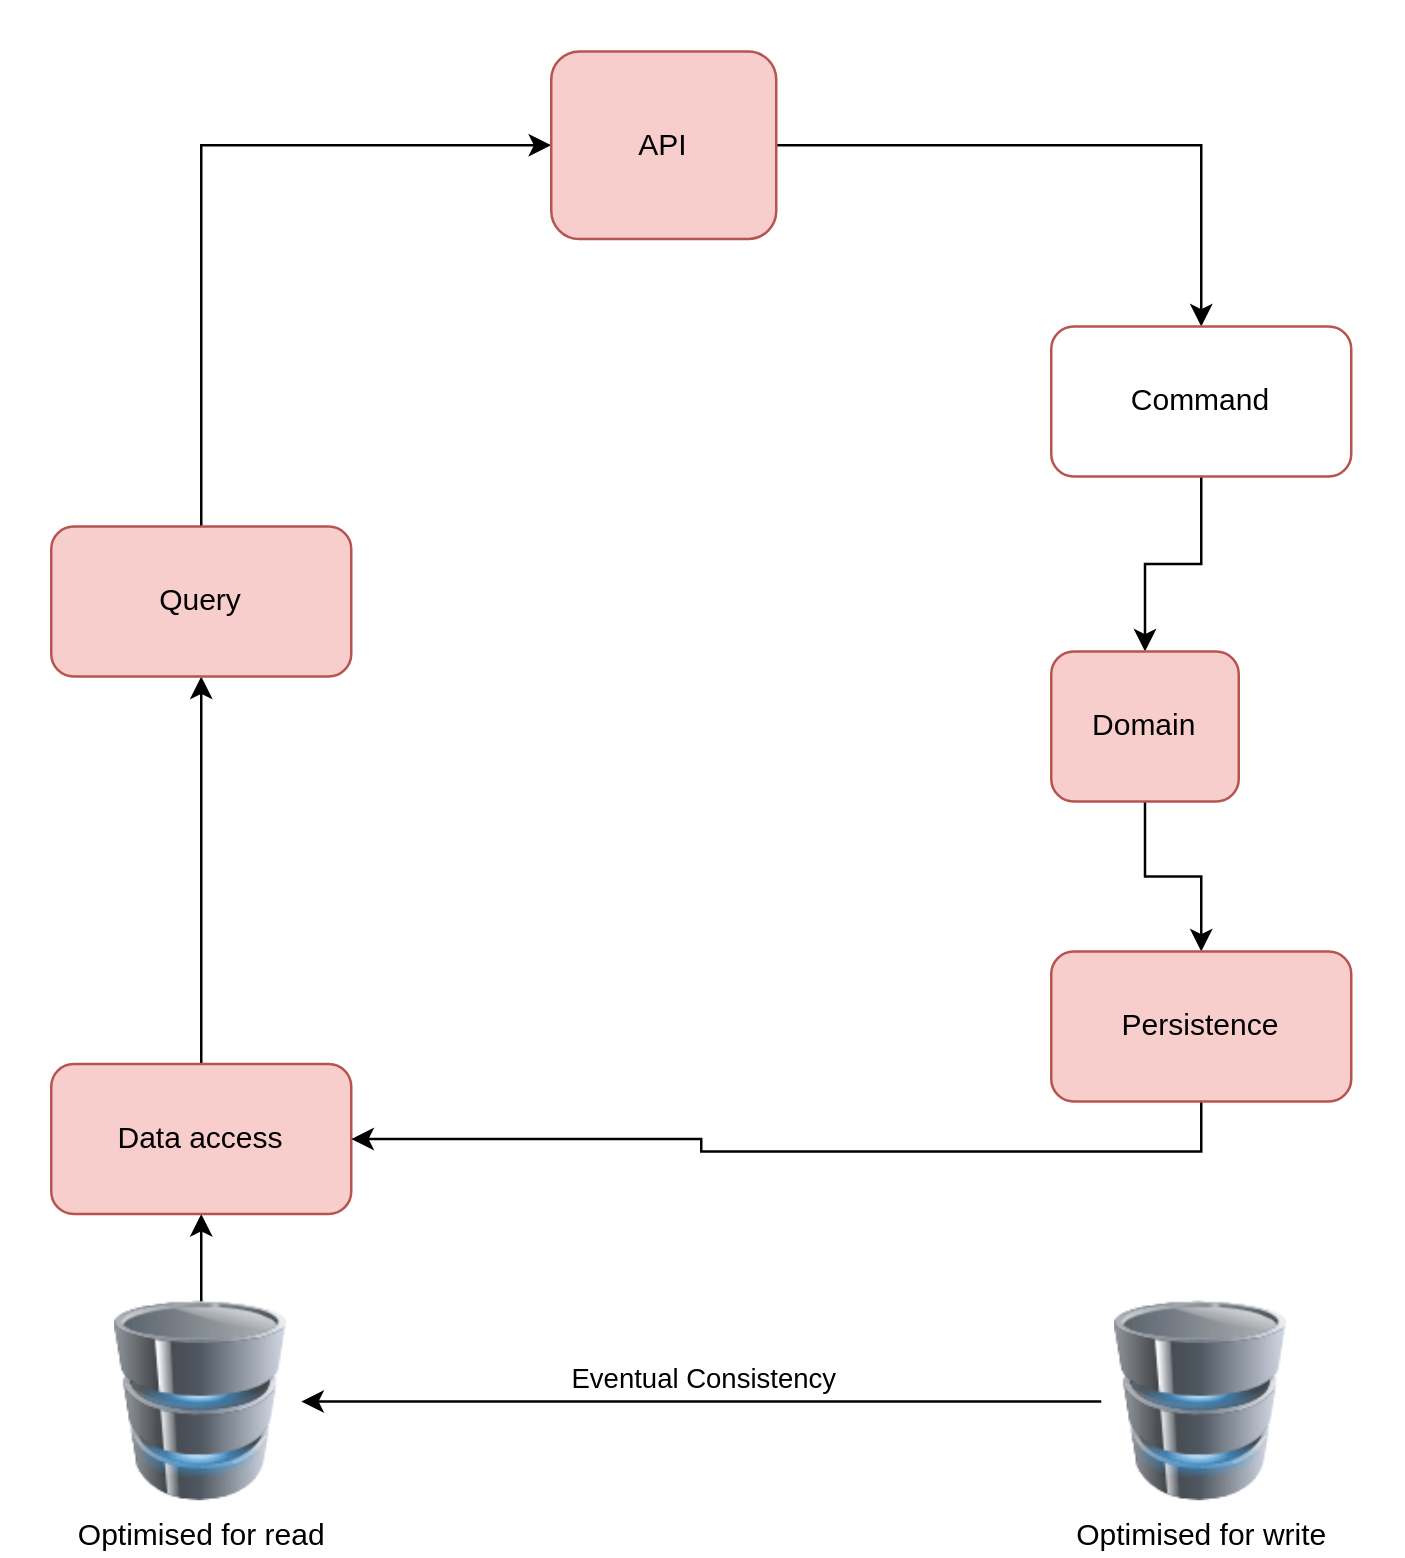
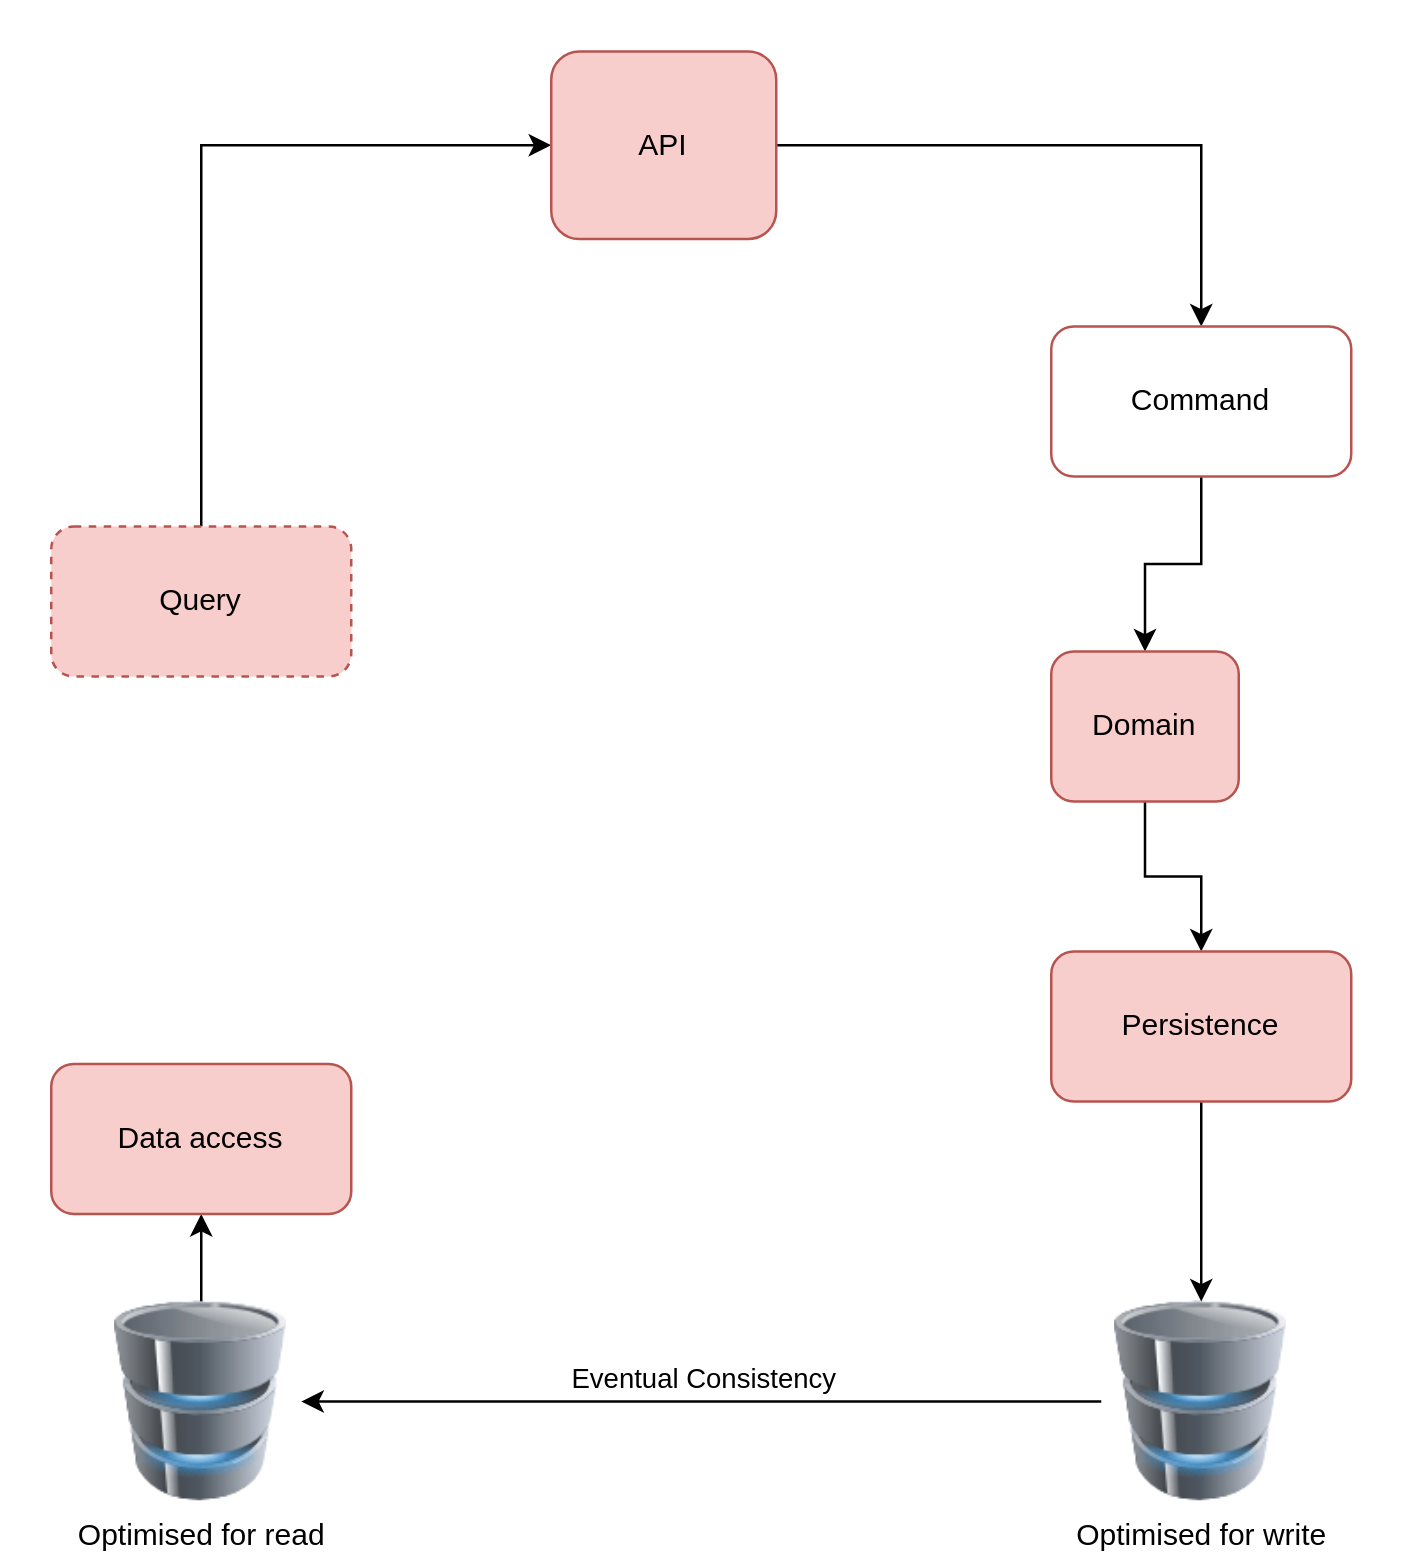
  <mxCell id="0" />
  <mxCell id="1" parent="0" />
  <mxCell id="2" style="edgeStyle=orthogonalEdgeStyle;rounded=0;orthogonalLoop=1;jettySize=auto;html=1;entryX=0.5;entryY=1;entryDx=0;entryDy=0;" edge="1" parent="1" source="3" target="8"><mxGeometry relative="1" as="geometry" /></mxCell>
  <mxCell id="3" value="Optimised for read" style="image;html=1;image=img/lib/clip_art/computers/Database_128x128.png" vertex="1" parent="1"><mxGeometry x="40" y="520" width="80" height="80" as="geometry" /></mxCell>
  <mxCell id="4" style="edgeStyle=orthogonalEdgeStyle;rounded=0;orthogonalLoop=1;jettySize=auto;html=1;entryX=1;entryY=0.5;entryDx=0;entryDy=0;" edge="1" parent="1" source="6" target="3"><mxGeometry relative="1" as="geometry" /></mxCell>
  <mxCell id="5" value="Eventual Consistency" style="edgeLabel;html=1;align=center;verticalAlign=middle;resizable=0;points=[];" vertex="1" connectable="0" parent="4"><mxGeometry x="0.019" y="1" relative="1" as="geometry"><mxPoint x="3" y="-11" as="offset" /></mxGeometry></mxCell>
  <mxCell id="6" value="Optimised for write" style="image;html=1;image=img/lib/clip_art/computers/Database_128x128.png" vertex="1" parent="1"><mxGeometry x="440" y="520" width="80" height="80" as="geometry" /></mxCell>
- <mxCell id="7" style="edgeStyle=orthogonalEdgeStyle;rounded=0;orthogonalLoop=1;jettySize=auto;html=1;entryX=0.5;entryY=1;entryDx=0;entryDy=0;" edge="1" parent="1" source="8" target="10"><mxGeometry relative="1" as="geometry" /></mxCell>
  <mxCell id="8" value="Data access" style="rounded=1;whiteSpace=wrap;html=1;fillColor=#f8cecc;strokeColor=#b85450;" vertex="1" parent="1"><mxGeometry x="20" y="425" width="120" height="60" as="geometry" /></mxCell>
  <mxCell id="9" style="edgeStyle=orthogonalEdgeStyle;rounded=0;orthogonalLoop=1;jettySize=auto;html=1;entryX=0;entryY=0.5;entryDx=0;entryDy=0;exitX=0.5;exitY=0;exitDx=0;exitDy=0;" edge="1" parent="1" source="10" target="12"><mxGeometry relative="1" as="geometry" /></mxCell>
- <mxCell id="10" value="Query" style="rounded=1;whiteSpace=wrap;html=1;fillColor=#f8cecc;strokeColor=#b85450;" vertex="1" parent="1"><mxGeometry x="20" y="210" width="120" height="60" as="geometry" /></mxCell>
+ <mxCell id="10" value="Query" style="rounded=1;whiteSpace=wrap;html=1;fillColor=#f8cecc;strokeColor=#b85450;dashed=1;" vertex="1" parent="1"><mxGeometry x="20" y="210" width="120" height="60" as="geometry" /></mxCell>
  <mxCell id="11" style="edgeStyle=orthogonalEdgeStyle;rounded=0;orthogonalLoop=1;jettySize=auto;html=1;entryX=0.5;entryY=0;entryDx=0;entryDy=0;" edge="1" parent="1" source="12" target="14"><mxGeometry relative="1" as="geometry" /></mxCell>
  <mxCell id="12" value="API" style="rounded=1;whiteSpace=wrap;html=1;fillColor=#f8cecc;strokeColor=#b85450;" vertex="1" parent="1"><mxGeometry x="220" y="20" width="90" height="75" as="geometry" /></mxCell>
  <mxCell id="13" style="edgeStyle=orthogonalEdgeStyle;rounded=0;orthogonalLoop=1;jettySize=auto;html=1;entryX=0.5;entryY=0;entryDx=0;entryDy=0;" edge="1" parent="1" source="14" target="16"><mxGeometry relative="1" as="geometry" /></mxCell>
  <mxCell id="14" value="Command" style="rounded=1;whiteSpace=wrap;html=1;fillColor=#ffffff;strokeColor=#b85450;" vertex="1" parent="1"><mxGeometry x="420" y="130" width="120" height="60" as="geometry" /></mxCell>
  <mxCell id="15" style="edgeStyle=orthogonalEdgeStyle;rounded=0;orthogonalLoop=1;jettySize=auto;html=1;entryX=0.5;entryY=0;entryDx=0;entryDy=0;" edge="1" parent="1" source="16" target="18"><mxGeometry relative="1" as="geometry" /></mxCell>
  <mxCell id="16" value="Domain" style="rounded=1;whiteSpace=wrap;html=1;fillColor=#f8cecc;strokeColor=#b85450;" vertex="1" parent="1"><mxGeometry x="420" y="260" width="75" height="60" as="geometry" /></mxCell>
- <mxCell id="17" style="edgeStyle=orthogonalEdgeStyle;rounded=0;orthogonalLoop=1;jettySize=auto;html=1;exitX=0.5;exitY=1;exitDx=0;exitDy=0;" edge="1" parent="1" source="18" target="8"><mxGeometry relative="1" as="geometry" /></mxCell>
+ <mxCell id="17" style="edgeStyle=orthogonalEdgeStyle;rounded=0;orthogonalLoop=1;jettySize=auto;html=1;exitX=0.5;exitY=1;exitDx=0;exitDy=0;entryX=0.5;entryY=0;entryDx=0;entryDy=0;" edge="1" parent="1" source="18" target="6"><mxGeometry relative="1" as="geometry" /></mxCell>
  <mxCell id="18" value="Persistence" style="rounded=1;whiteSpace=wrap;html=1;fillColor=#f8cecc;strokeColor=#b85450;" vertex="1" parent="1"><mxGeometry x="420" y="380" width="120" height="60" as="geometry" /></mxCell>
